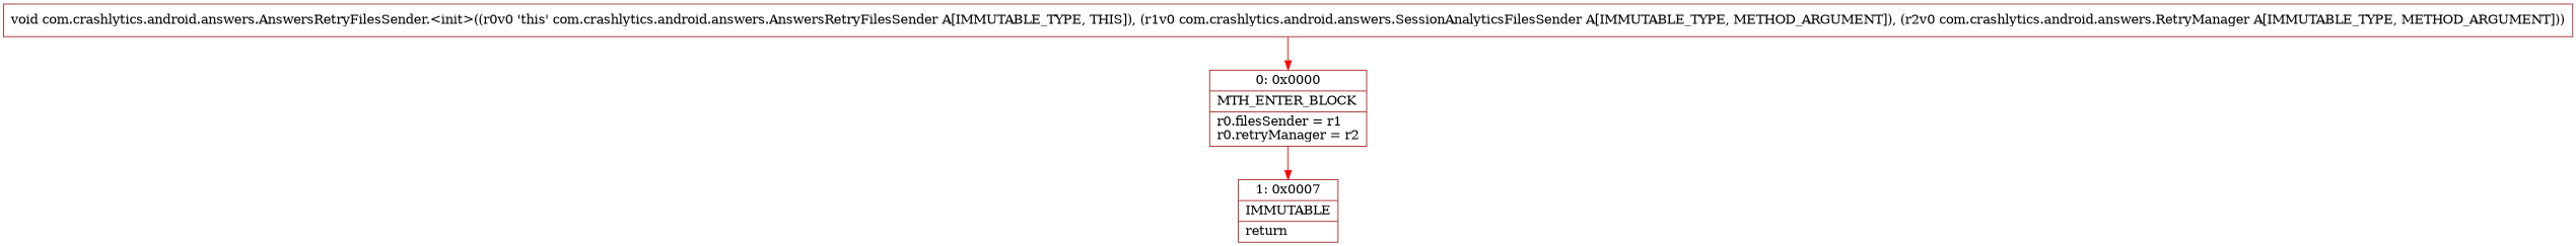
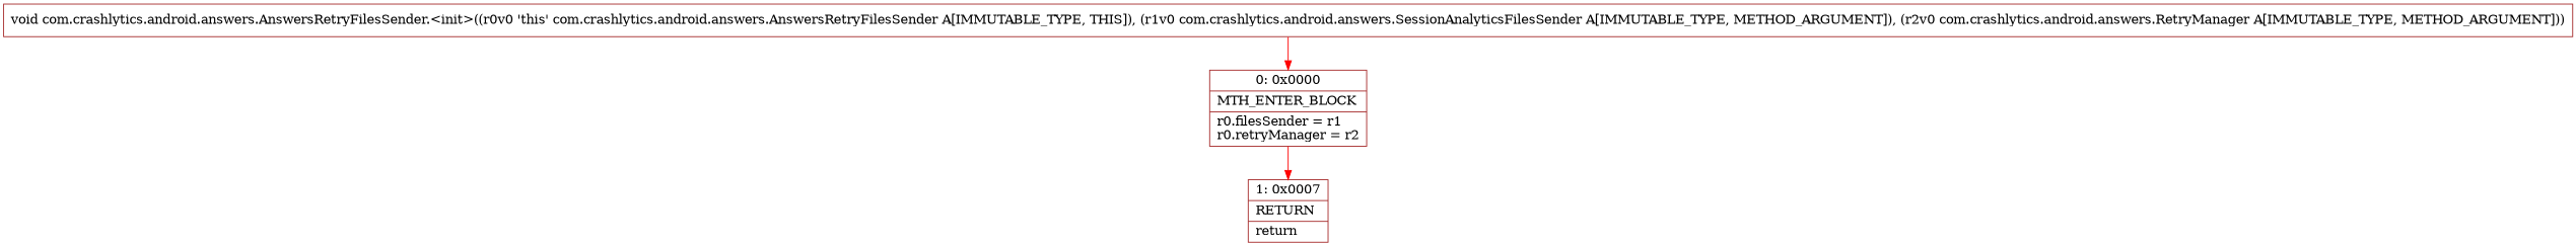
  digraph {
    node [shape=record color=brown]
    edge [color=red]
    n1 [label="{0\:\ 0x0000|MTH_ENTER_BLOCK\l|r0.filesSender = r1\lr0.retryManager = r2\l}"]
-   n2 [label="{1\:\ 0x0007|IMMUTABLE\l|return\l}"]
+   n2 [label="{1\:\ 0x0007|RETURN\l|return\l}"]
    n3 [label="{void com.crashlytics.android.answers.AnswersRetryFilesSender.\<init\>((r0v0 'this' com.crashlytics.android.answers.AnswersRetryFilesSender A[IMMUTABLE_TYPE, THIS]), (r1v0 com.crashlytics.android.answers.SessionAnalyticsFilesSender A[IMMUTABLE_TYPE, METHOD_ARGUMENT]), (r2v0 com.crashlytics.android.answers.RetryManager A[IMMUTABLE_TYPE, METHOD_ARGUMENT])) }"]
    n1 -> n2
    n3 -> n1
  }
